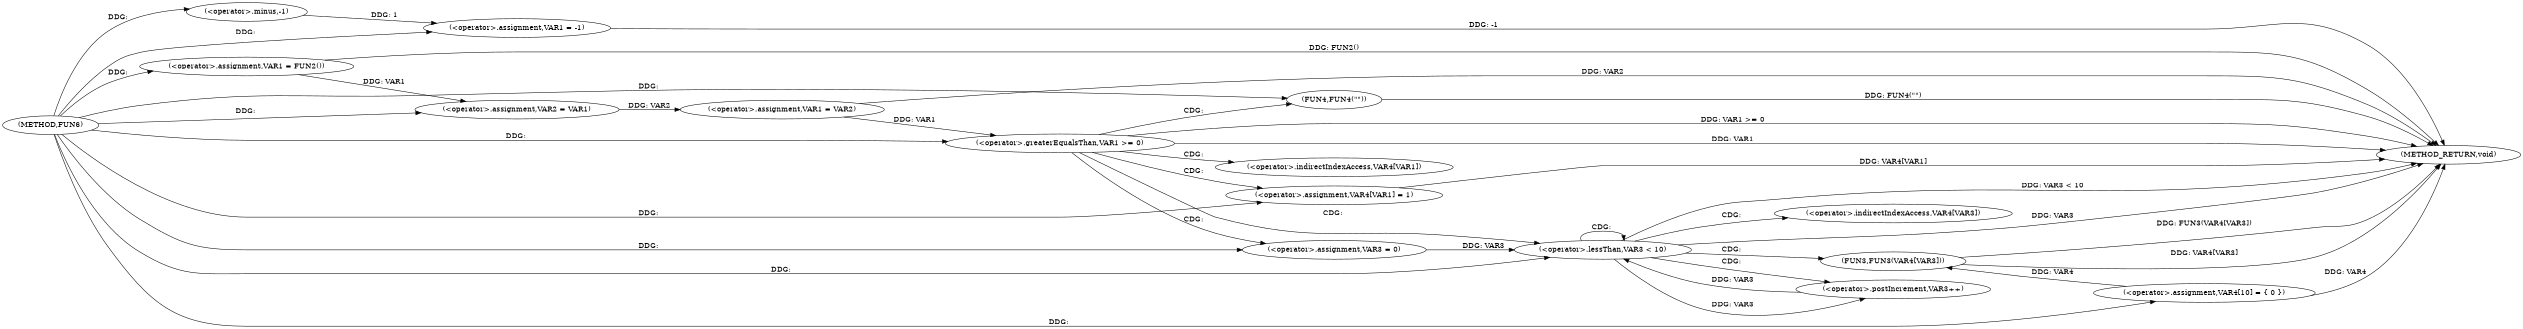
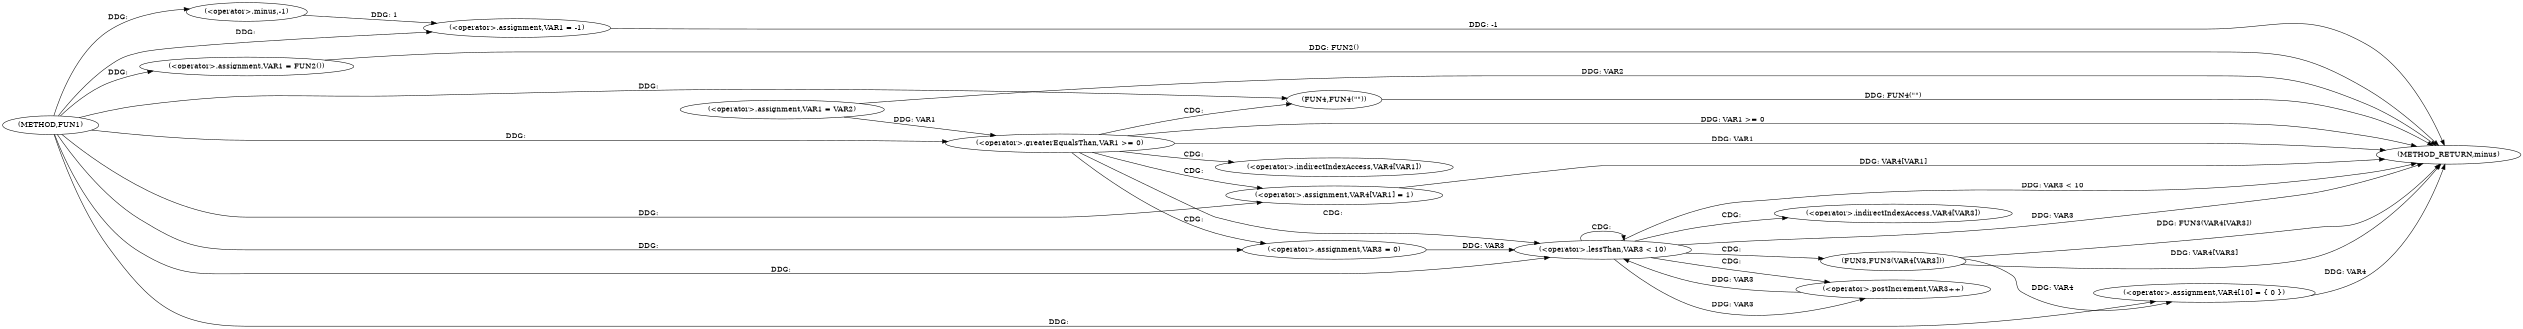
  digraph {
    rankdir=LR
-   n1 [label="(METHOD,FUN6)"]
+   n1 [label="(METHOD,FUN1)"]
    n2 [label="(<operator>.assignment,VAR1 = -1)"]
    n3 [label="(<operator>.minus,-1)"]
    n4 [label="(<operator>.assignment,VAR1 = FUN2())"]
-   n5 [label="(<operator>.assignment,VAR2 = VAR1)"]
    n6 [label="(<operator>.assignment,VAR4[10] = { 0 })"]
    n7 [label="(<operator>.greaterEqualsThan,VAR1 >= 0)"]
    n8 [label="(<operator>.assignment,VAR4[VAR1] = 1)"]
    n9 [label="(<operator>.assignment,VAR3 = 0)"]
    n10 [label="(<operator>.lessThan,VAR3 < 10)"]
    n11 [label="(FUN4,FUN4(\"\"))"]
-   n12 [label="(METHOD_RETURN,void)"]
+   n12 [label="(METHOD_RETURN,minus)"]
    n13 [label="(<operator>.assignment,VAR1 = VAR2)"]
    n14 [label="(FUN3,FUN3(VAR4[VAR3]))"]
    n15 [label="(<operator>.indirectIndexAccess,VAR4[VAR1])"]
    n16 [label="(<operator>.postIncrement,VAR3++)"]
    n17 [label="(<operator>.indirectIndexAccess,VAR4[VAR3])"]
    n1 -> n2 [label="DDG: "]
    n1 -> n3 [label="DDG: "]
    n1 -> n4 [label="DDG: "]
-   n1 -> n5 [label="DDG: "]
    n1 -> n6 [label="DDG: "]
    n1 -> n7 [label="DDG: "]
    n1 -> n8 [label="DDG: "]
    n1 -> n9 [label="DDG: "]
    n1 -> n10 [label="DDG: "]
    n1 -> n11 [label="DDG: "]
    n2 -> n12 [label="DDG: -1"]
    n3 -> n2 [label="DDG: 1"]
-   n4 -> n5 [label="DDG: VAR1"]
    n4 -> n12 [label="DDG: FUN2()"]
-   n5 -> n13 [label="DDG: VAR2"]
    n6 -> n12 [label="DDG: VAR4"]
-   n6 -> n14 [label="DDG: VAR4"]
+   n14 -> n6 [label="DDG: VAR4"]
    n7 -> n8 [label="CDG: "]
    n7 -> n9 [label="CDG: "]
    n7 -> n10 [label="CDG: "]
    n7 -> n11 [label="CDG: "]
    n7 -> n12 [label="DDG: VAR1 >= 0"]
    n7 -> n12 [label="DDG: VAR1"]
    n7 -> n15 [label="CDG: "]
    n8 -> n12 [label="DDG: VAR4[VAR1]"]
    n9 -> n10 [label="DDG: VAR3"]
    n10 -> n10 [label="CDG: "]
    n10 -> n12 [label="DDG: VAR3 < 10"]
    n10 -> n12 [label="DDG: VAR3"]
    n10 -> n14 [label="CDG: "]
    n10 -> n16 [label="DDG: VAR3"]
    n10 -> n16 [label="CDG: "]
    n10 -> n17 [label="CDG: "]
    n11 -> n12 [label="DDG: FUN4(\"\")"]
    n13 -> n7 [label="DDG: VAR1"]
    n13 -> n12 [label="DDG: VAR2"]
    n14 -> n12 [label="DDG: FUN3(VAR4[VAR3])"]
    n14 -> n12 [label="DDG: VAR4[VAR3]"]
    n16 -> n10 [label="DDG: VAR3"]
  }
